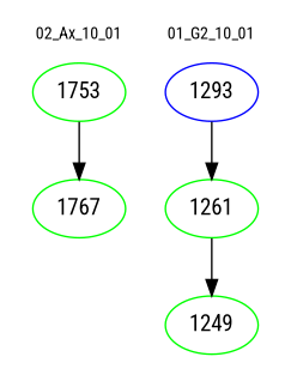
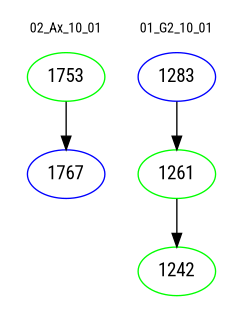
  digraph {
    fontname="Roboto Condensed"
    node [color=green fontname="Roboto Condensed"]
    edge [color=black fontname="Roboto Condensed"]
    n1 [label=1753]
-   n2 [label=1767]
+   n2 [color=blue label=1767]
    n3 [label=1261]
-   n4 [label=1249]
-   n5 [color=blue label=1293]
+   n4 [label=1242]
+   n5 [color=blue label=1283]
    subgraph cluster_1 {
      color=white
      fontsize=10
      label="02_Ax_10_01"
      n1
      n2
    }
    subgraph cluster_2 {
      color=white
      fontsize=10
      label="01_G2_10_01"
      n3
      n4
      n5
    }
    n1 -> n2
    n3 -> n4
    n5 -> n3
  }
